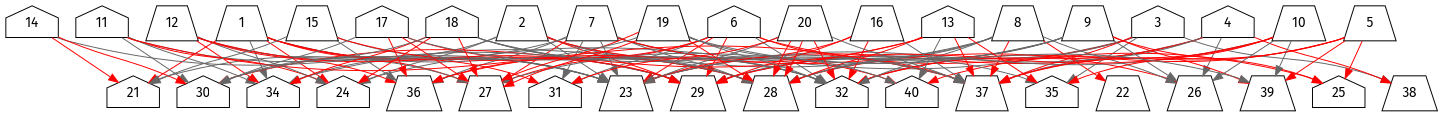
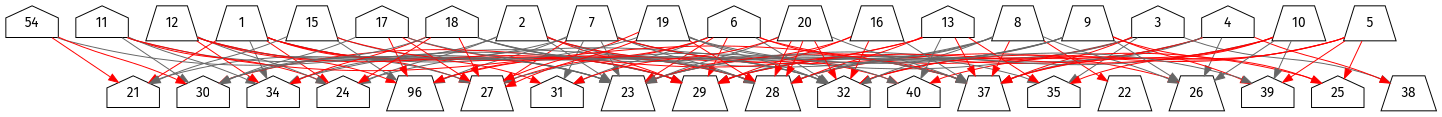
  digraph {
    fontname="Fira Sans"
    node [alpha=0.12 fontname="Fira Sans" shape=trapezium]
    edge [color=red fontname="Fira Sans"]
    1 [alpha=0.08 expect_size=16253952]
    21 [alpha=0.19 expect_size=38866944 shape=house]
    23 [alpha=0.16 expect_size=23995392]
    24 [alpha=0.17 expect_size=30188544 shape=house]
    27 [alpha=0.03 expect_size=31539200]
    28 [alpha=0.01 expect_size=26679296]
    29 [alpha=0.10 expect_size=51340288]
    31 [alpha=0.05 expect_size=21427200 shape=house]
    34 [alpha=0.01 expect_size=48380928 shape=house]
    2 [alpha=0.07 expect_size=15901696]
    32 [alpha=0.19 expect_size=19710976 shape=house]
    40 [alpha=0.00 expect_size=47781888 shape=house]
    3 [expect_size=15059968 shape=house]
    35 [expect_size=41263104 shape=house]
    37 [alpha=0.08 expect_size=14828544]
    38 [alpha=0.13 expect_size=21680128]
    4 [expect_size=52292608 shape=house]
    26 [alpha=0.16 expect_size=50960384]
    5 [alpha=0.17 expect_size=42060800]
    25 [alpha=0.13 expect_size=32266240 shape=house]
-   39 [alpha=0.11 expect_size=24757248]
+   39 [alpha=0.11 expect_size=24757248 shape=house]
    6 [alpha=0.10 expect_size=19999744 shape=house]
-   36 [alpha=0.18 expect_size=25159680]
+   36 [alpha=0.18 expect_size=25159680 label=96]
    7 [expect_size=16654336]
    8 [alpha=0.16 expect_size=31468544]
    22 [alpha=0.16 expect_size=19341312]
    9 [alpha=0.20 expect_size=28965888]
    10 [alpha=0.02 expect_size=51474432]
    11 [expect_size=50066432 shape=house]
    30 [alpha=0.18 expect_size=51369984 shape=house]
    12 [alpha=0.02 expect_size=21504000]
    13 [alpha=0.03 expect_size=38585344 shape=house]
-   14 [alpha=0.01 expect_size=19330048 shape=house]
+   14 [alpha=0.01 expect_size=19330048 shape=house label=54]
    15 [alpha=0.08 expect_size=46578688]
    16 [expect_size=38569984]
    17 [alpha=0.18 expect_size=14418944 shape=house]
    18 [alpha=0.10 expect_size=42444800 shape=house]
    19 [alpha=0.00 expect_size=33964032]
    20 [alpha=0.07 expect_size=33891328]
    1 -> 21
    1 -> 23 [color=gray40]
    1 -> 24
    1 -> 27
    1 -> 28 [color=gray40]
    1 -> 29
    1 -> 31
    1 -> 34 [color=gray40]
    2 -> 23 [color=gray40]
    2 -> 24 [color=gray40]
    2 -> 28 [color=gray40]
    2 -> 29
    2 -> 34 [color=gray40]
    2 -> 32 [color=gray40]
    2 -> 40
    3 -> 24 [color=gray40]
    3 -> 28
    3 -> 32 [color=gray40]
    3 -> 35 [color=gray40]
    3 -> 37
    3 -> 38 [color=gray40]
    4 -> 23
    4 -> 29 [color=gray40]
    4 -> 32
    4 -> 37 [color=gray40]
    4 -> 38
    4 -> 26 [color=gray40]
    5 -> 32
    5 -> 40
    5 -> 37
    5 -> 25
    5 -> 39
    6 -> 23
    6 -> 27
    6 -> 29
    6 -> 31 [color=gray40]
    6 -> 32 [color=gray40]
    6 -> 37
    6 -> 25
    6 -> 36
    7 -> 21 [color=gray40]
    7 -> 23 [color=gray40]
    7 -> 27
    7 -> 28 [color=gray40]
    7 -> 31 [color=gray40]
    7 -> 35 [color=gray40]
    7 -> 37 [color=gray40]
    7 -> 26
    7 -> 36 [color=gray40]
    8 -> 28 [color=gray40]
    8 -> 29 [color=gray40]
    8 -> 34 [color=gray40]
    8 -> 32 [color=gray40]
    8 -> 37
    8 -> 26 [color=gray40]
    8 -> 22
    9 -> 23 [color=gray40]
    9 -> 27 [color=gray40]
    9 -> 28 [color=gray40]
    9 -> 29 [color=gray40]
    9 -> 26 [color=gray40]
    9 -> 25
    9 -> 39
    10 -> 23 [color=gray40]
    10 -> 29
    10 -> 35
    10 -> 37
    10 -> 26 [color=gray40]
    10 -> 39 [color=gray40]
    11 -> 23 [color=gray40]
    11 -> 24
    11 -> 34 [color=gray40]
    11 -> 37
    11 -> 30 [color=gray40]
    12 -> 23 [color=gray40]
    12 -> 24 [color=gray40]
    12 -> 27 [color=gray40]
    12 -> 29
    12 -> 34
    12 -> 36
    13 -> 28
    13 -> 40 [color=gray40]
    13 -> 35
    13 -> 37
    13 -> 36
    13 -> 30
    14 -> 21
    14 -> 29 [color=gray40]
    14 -> 30
    15 -> 21 [color=gray40]
    15 -> 23 [color=gray40]
    15 -> 28
    15 -> 36 [color=gray40]
    16 -> 23
    16 -> 29
    16 -> 32
    16 -> 37 [color=gray40]
    17 -> 27
    17 -> 29
    17 -> 32 [color=gray40]
    17 -> 36
    17 -> 30 [color=gray40]
    18 -> 24
    18 -> 27
    18 -> 28 [color=gray40]
    18 -> 34
    18 -> 32 [color=gray40]
    18 -> 37 [color=gray40]
    18 -> 30 [color=gray40]
    19 -> 27
    19 -> 27
    19 -> 28
    19 -> 32 [color=gray40]
    19 -> 40 [color=gray40]
    19 -> 39 [color=gray40]
    19 -> 30 [color=gray40]
    20 -> 23 [color=gray40]
    20 -> 28
    20 -> 28
    20 -> 31
    20 -> 32
    20 -> 37 [color=gray40]
  }
